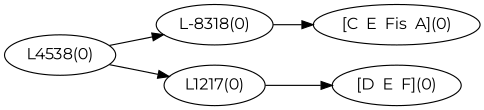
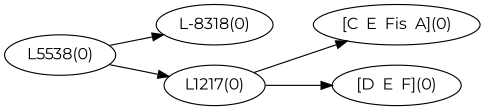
  digraph {
    fontname=Montserrat
    rankdir=LR
    node [fontname=Montserrat]
    edge [fontname=Montserrat]
-   "L5538(0)" [label="L4538(0)"]
+   "L5538(0)"
    n2 [label="L-8318(0)"]
    n3 [label="L1217(0)"]
    "[C  E  Fis  A](0)"
    "[D  E  F](0)"
    subgraph sub_1 {
      rank=min
      "L5538(0)"
    }
    subgraph sub_2 {
      rank=same
      n2
      n3
    }
    subgraph sub_3 {
      rank=max
      "[C  E  Fis  A](0)"
      "[D  E  F](0)"
    }
    "L5538(0)" -> n2
    "L5538(0)" -> n3
-   n2 -> "[C  E  Fis  A](0)"
+   n3 -> "[C  E  Fis  A](0)"
    n3 -> "[D  E  F](0)"
  }
